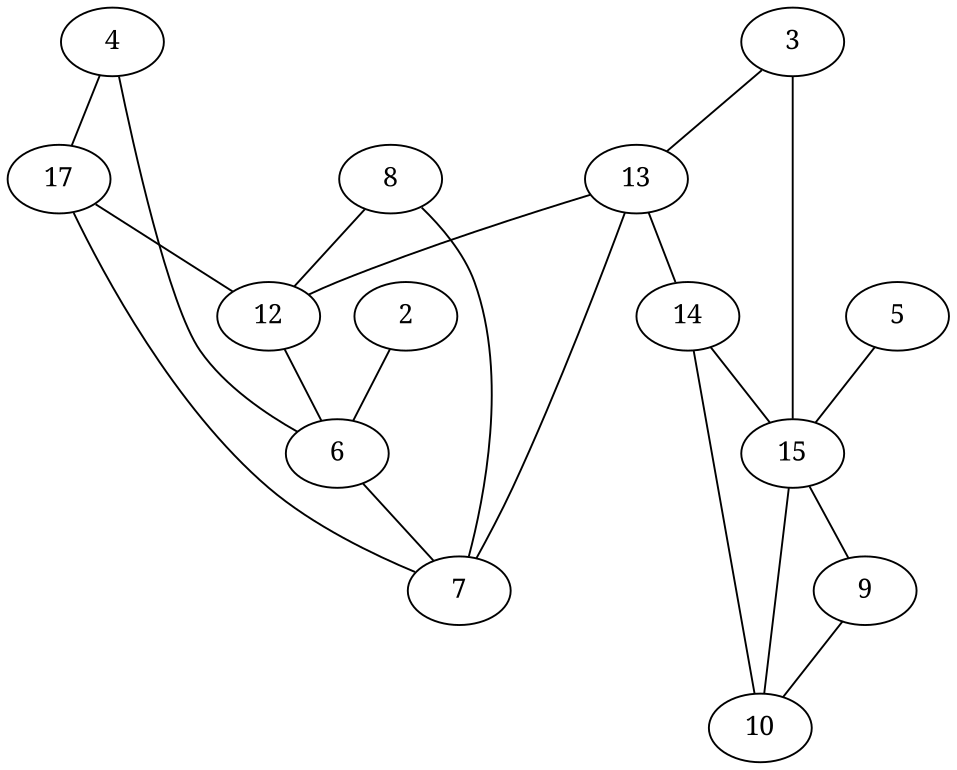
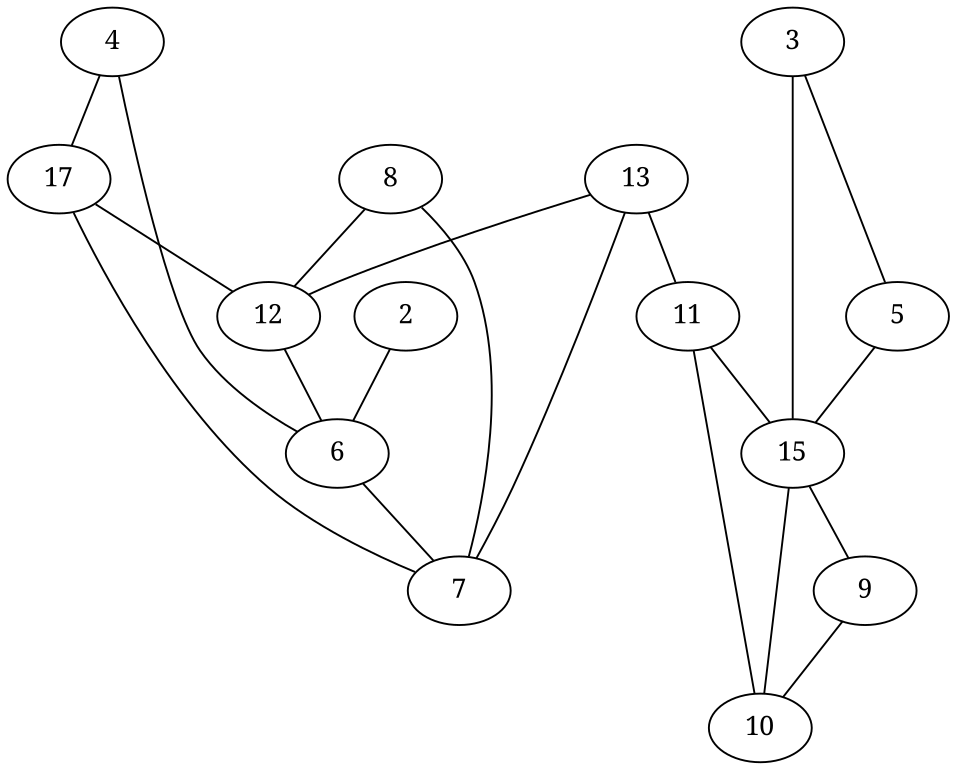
  graph {
    fontname="Noto Serif"
    node [aaLength=9 fontname="Noto Serif" sequence=vanDerWaals type=1]
    edge [distance0=12.0 fontname="Noto Serif" frequency=1 type0=3]
    2 [aaLength=8 type=0]
    6 [aaLength=5]
    4 [aaLength=8 type=0]
    n4 [aaLength=5 label=17]
    7
    12
    3 [aaLength=10 type=0]
    5 [aaLength=10 type=0]
    15 [aaLength=3]
    10 [aaLength=3]
    9 [aaLength=4]
    8
    13
-   14 [aaLength=4]
+   14 [aaLength=4 label=11]
    2 -- 6 [distance0=52.23436 distance1=0.0 frequency=2 type1=4]
    6 -- 7 [distance1=0.0 frequency=2 type0=2 type1=4]
    4 -- 6 [distance0=50.34179]
    4 -- n4 [distance0=0.0 type0=4]
    n4 -- 7 [type0=2]
    n4 -- 12 [distance1=0.0 frequency=2 type1=4]
    12 -- 6 [type0=2]
-   3 -- 13 [distance0=16.50073 type0=1]
+   3 -- 5 [distance0=16.50073 type0=1]
    3 -- 15 [distance0=51.32526]
    5 -- 15 [distance0=39.2777]
    15 -- 9 [distance0=6.0 type0=2]
    10 -- 15 [distance0=0.0 type0=1]
    9 -- 10 [distance0=6.0 distance1=0.0 frequency=2 type0=2 type1=4]
    8 -- 7 [type0=2]
    8 -- 12
    13 -- 7 [type0=2]
    13 -- 12
    13 -- 14 [distance0=0.0 type0=4]
    14 -- 15 [distance0=6.0 distance1=0.0 frequency=2 type1=4]
    14 -- 10 [distance0=6.0 type0=2]
  }
